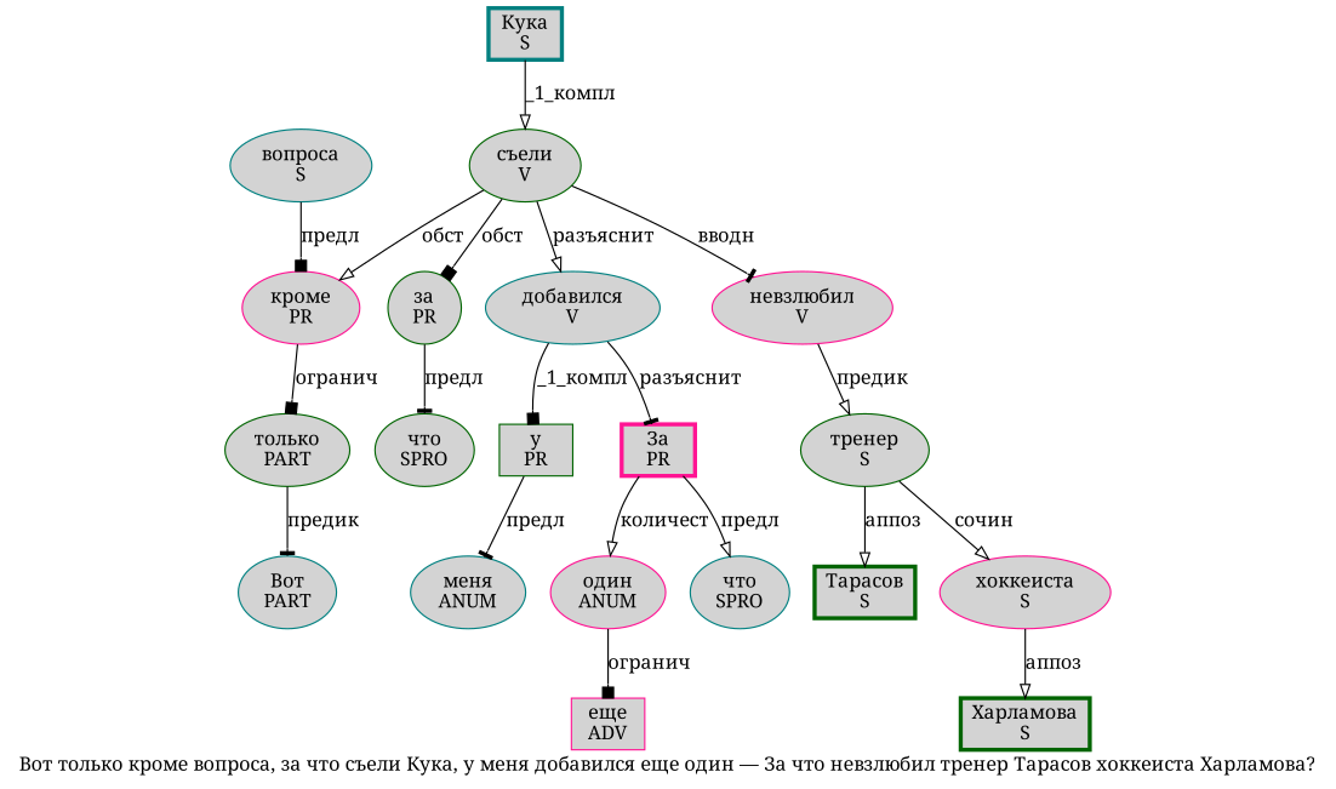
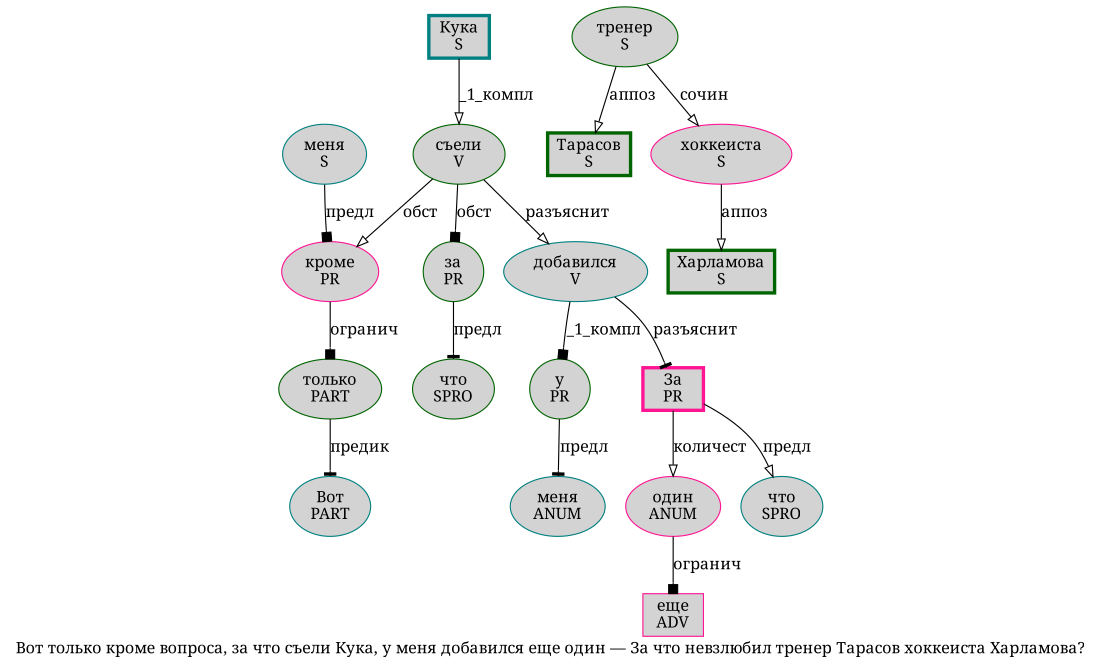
  digraph {
    fontname="Noto Serif"
    label="Вот только кроме вопроса, за что съели Кука, у меня добавился еще один — За что невзлюбил тренер Тарасов хоккеиста Харламова?"
    node [color=darkgreen fillcolor=lightgray fontname="Noto Serif" penwidth=1 shape=ellipse style=filled]
    edge [arrowhead=onormal fontname="Noto Serif"]
    n1 [color=teal label="Вот\nPART"]
    n2 [label="только\nPART"]
    n3 [color=deeppink label="кроме\nPR"]
-   n4 [color=teal label="вопроса\nS"]
+   n4 [color=teal label="меня\nS"]
    n5 [label="за\nPR"]
    n6 [label="что\nSPRO"]
    n7 [label="съели\nV"]
    n8 [color=teal label="добавился\nV"]
-   n9 [color=deeppink label="невзлюбил\nV"]
    n10 [color=teal label="Кука\nS" penwidth=3 shape=box]
-   n11 [label="у\nPR" shape=box]
+   n11 [label="у\nPR"]
    n12 [color=deeppink label="За\nPR" penwidth=3 shape=box]
    n13 [label="тренер\nS"]
    n14 [color=teal label="меня\nANUM"]
    n15 [color=deeppink label="один\nANUM"]
    n16 [color=teal label="что\nSPRO"]
    n17 [color=deeppink label="еще\nADV" shape=box]
    n18 [label="Тарасов\nS" penwidth=3 shape=box]
    n19 [color=deeppink label="хоккеиста\nS"]
    n20 [label="Харламова\nS" penwidth=3 shape=box]
    n2 -> n1 [arrowhead=tee label="предик"]
    n3 -> n2 [arrowhead=box label="огранич"]
    n4 -> n3 [arrowhead=box label="предл"]
    n5 -> n6 [arrowhead=tee label="предл"]
    n7 -> n3 [label="обст"]
    n7 -> n5 [arrowhead=box label="обст"]
    n7 -> n8 [label="разъяснит"]
-   n7 -> n9 [arrowhead=tee label="вводн"]
    n8 -> n11 [arrowhead=box label="_1_компл"]
    n8 -> n12 [arrowhead=tee label="разъяснит"]
-   n9 -> n13 [label="предик"]
    n10 -> n7 [label="_1_компл"]
    n11 -> n14 [arrowhead=tee label="предл"]
    n12 -> n15 [label="количест"]
    n12 -> n16 [label="предл"]
    n13 -> n18 [label="аппоз"]
    n13 -> n19 [label="сочин"]
    n15 -> n17 [arrowhead=box label="огранич"]
    n19 -> n20 [label="аппоз"]
  }
